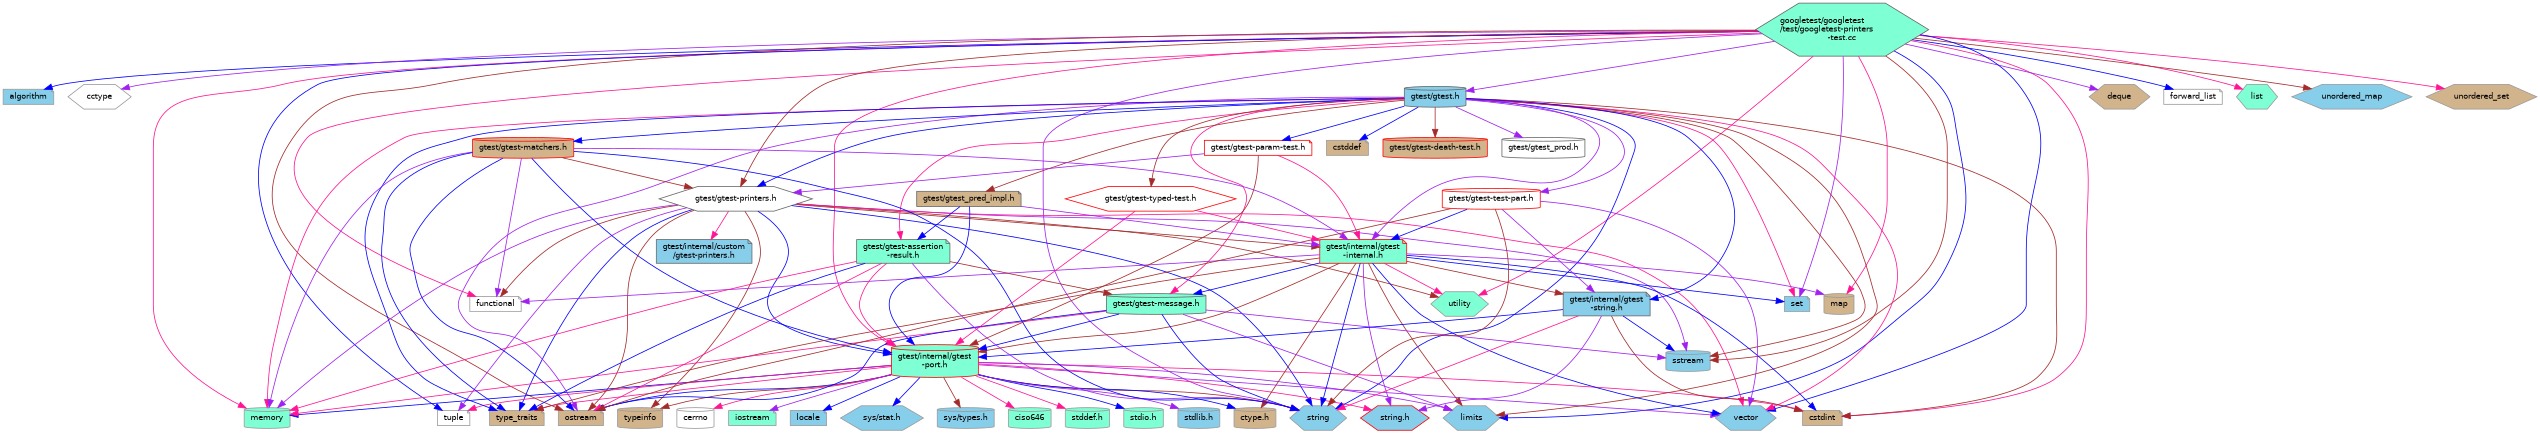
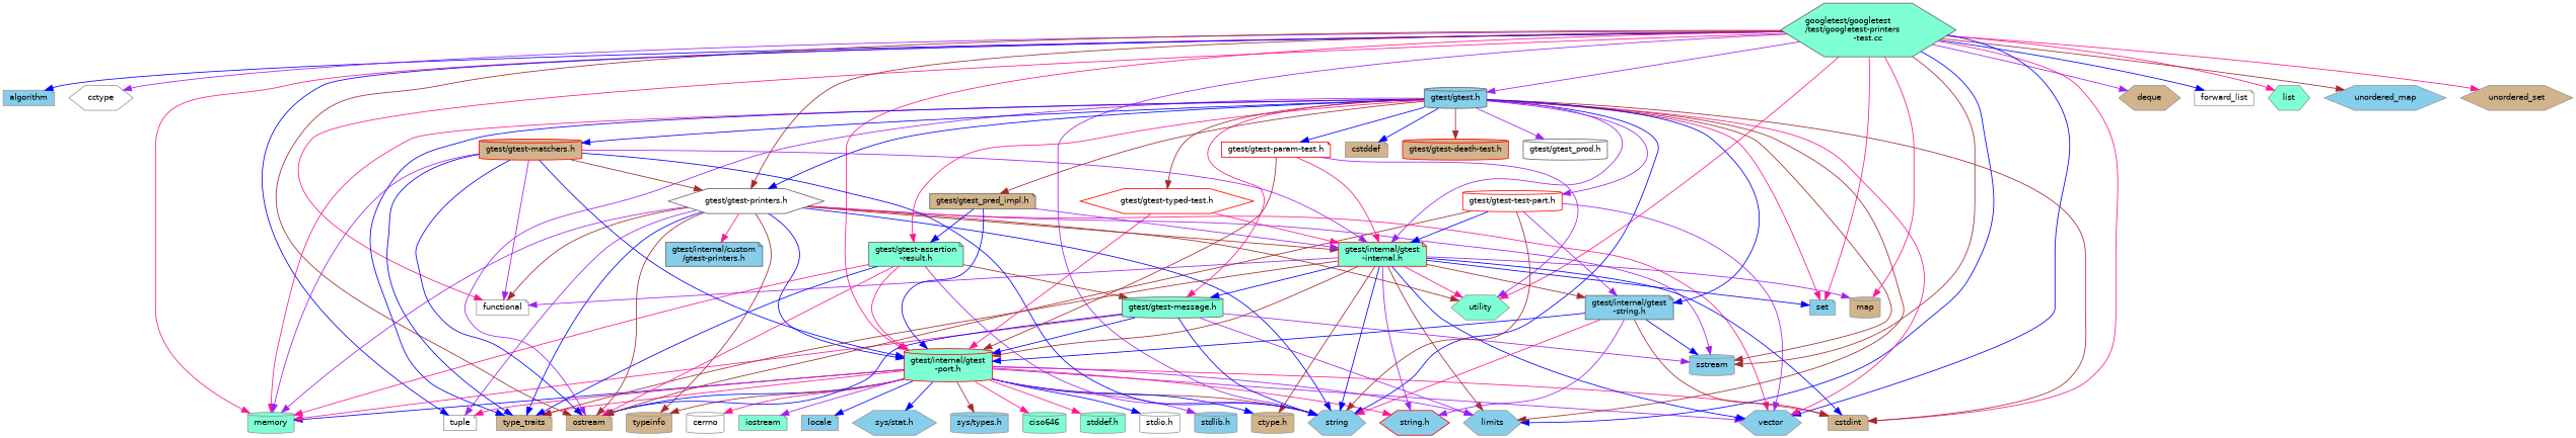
  digraph {
    node [color=grey60 fillcolor=skyblue fontname=Helvetica fontsize=10 shape=cylinder style=filled]
    edge [color=blue fontname=Helvetica fontsize=10 labelfontname=Helvetica labelfontsize=10 style=solid]
    n1 [color=gray40 fillcolor=aquamarine fontcolor=black height=0.2 label="googletest/googletest\l/test/googletest-printers\l-test.cc" shape=hexagon width=0.4]
    n2 [height=0.2 label=algorithm shape=note width=0.4]
    n3 [fillcolor=white height=0.2 label=cctype shape=hexagon width=0.4]
    n4 [fillcolor=tan height=0.2 label=cstdint shape=note width=0.4]
    n5 [fillcolor=tan height=0.2 label=deque shape=hexagon width=0.4]
    n6 [fillcolor=white height=0.2 label=forward_list shape=note width=0.4]
    n7 [fillcolor=white height=0.2 label=functional shape=note width=0.4]
    n8 [height=0.2 label=limits shape=hexagon width=0.4]
    n9 [fillcolor=aquamarine height=0.2 label=list shape=hexagon width=0.4]
    n10 [fillcolor=tan height=0.2 label=map width=0.4]
    n11 [fillcolor=aquamarine height=0.2 label=memory width=0.4]
    n12 [fillcolor=tan height=0.2 label=ostream shape=note width=0.4]
    n13 [height=0.2 label=set shape=note width=0.4]
    n14 [height=0.2 label=sstream width=0.4]
    n15 [height=0.2 label=string shape=hexagon width=0.4]
    n16 [fillcolor=white height=0.2 label=tuple shape=note width=0.4]
    n17 [height=0.2 label=unordered_map shape=hexagon width=0.4]
    n18 [fillcolor=tan height=0.2 label=unordered_set shape=hexagon width=0.4]
    n19 [fillcolor=aquamarine height=0.2 label=utility shape=hexagon width=0.4]
    n20 [height=0.2 label=vector shape=hexagon width=0.4]
    n21 [color=grey40 fillcolor=white height=0.2 label="gtest/gtest-printers.h" shape=hexagon width=0.4]
    n22 [color=red fillcolor=aquamarine height=0.2 label="gtest/internal/gtest\l-port.h" width=0.4]
    n23 [color=grey40 height=0.2 label="gtest/gtest.h" width=0.4]
    n24 [fillcolor=tan height=0.2 label=type_traits shape=note width=0.4]
    n25 [fillcolor=tan height=0.2 label=typeinfo width=0.4]
    n26 [color=red fillcolor=aquamarine height=0.2 label="gtest/internal/gtest\l-internal.h" shape=note width=0.4]
    n27 [color=grey40 height=0.2 label="gtest/internal/custom\l/gtest-printers.h" shape=note width=0.4]
    n28 [fillcolor=tan height=0.2 label="ctype.h" width=0.4]
    n29 [color=red height=0.2 label="string.h" shape=hexagon width=0.4]
    n30 [fillcolor=aquamarine height=0.2 label=ciso646 width=0.4]
    n31 [fillcolor=aquamarine height=0.2 label="stddef.h" width=0.4]
-   n32 [fillcolor=aquamarine height=0.2 label="stdio.h" width=0.4]
+   n32 [fillcolor=white height=0.2 label="stdio.h" width=0.4]
    n33 [height=0.2 label="stdlib.h" width=0.4]
    n34 [fillcolor=white height=0.2 label=cerrno width=0.4]
    n35 [fillcolor=aquamarine height=0.2 label=iostream shape=note width=0.4]
    n36 [height=0.2 label=locale shape=note width=0.4]
    n37 [height=0.2 label="sys/stat.h" shape=hexagon width=0.4]
    n38 [height=0.2 label="sys/types.h" width=0.4]
    n39 [color=grey40 fillcolor=aquamarine height=0.2 label="gtest/gtest-message.h" width=0.4]
    n40 [color=grey40 height=0.2 label="gtest/internal/gtest\l-string.h" shape=note width=0.4]
    n41 [fillcolor=tan height=0.2 label=cstddef shape=note width=0.4]
    n42 [color=grey40 fillcolor=aquamarine height=0.2 label="gtest/gtest-assertion\l-result.h" shape=note width=0.4]
    n43 [color=red fillcolor=tan height=0.2 label="gtest/gtest-death-test.h" width=0.4]
    n44 [color=red fillcolor=tan height=0.2 label="gtest/gtest-matchers.h" width=0.4]
    n45 [color=red fillcolor=white height=0.2 label="gtest/gtest-param-test.h" shape=note width=0.4]
    n46 [color=red fillcolor=white height=0.2 label="gtest/gtest-test-part.h" width=0.4]
    n47 [color=red fillcolor=white height=0.2 label="gtest/gtest-typed-test.h" shape=hexagon width=0.4]
    n48 [color=grey40 fillcolor=tan height=0.2 label="gtest/gtest_pred_impl.h" shape=note width=0.4]
    n49 [color=grey40 fillcolor=white height=0.2 label="gtest/gtest_prod.h" width=0.4]
    n1 -> n2
    n1 -> n3 [color=purple]
    n1 -> n4 [color=deeppink]
    n1 -> n5 [color=purple]
    n1 -> n6
    n1 -> n7 [color=deeppink]
    n1 -> n8
    n1 -> n9 [color=deeppink]
    n1 -> n10 [color=deeppink]
    n1 -> n11 [color=deeppink]
    n1 -> n12 [color=brown]
-   n1 -> n13 [color=purple]
+   n1 -> n13 [color=deeppink]
    n1 -> n14 [color=brown]
    n1 -> n15 [color=purple]
    n1 -> n16
    n1 -> n17 [color=brown]
    n1 -> n18 [color=deeppink]
    n1 -> n19 [color=deeppink]
    n1 -> n20
    n1 -> n21 [color=brown]
    n1 -> n22 [color=deeppink]
    n1 -> n23 [color=purple]
    n21 -> n7 [color=brown]
    n21 -> n11 [color=purple]
    n21 -> n12 [color=brown]
    n21 -> n14 [color=purple]
    n21 -> n15
    n21 -> n16 [color=purple]
    n21 -> n19 [color=brown]
    n21 -> n20 [color=deeppink]
    n21 -> n22
    n21 -> n24
    n21 -> n25 [color=brown]
    n21 -> n26 [color=brown]
    n21 -> n27 [color=deeppink]
    n22 -> n4 [color=deeppink]
    n22 -> n8 [color=purple]
    n22 -> n11
    n22 -> n12
    n22 -> n15 [color=brown]
    n22 -> n16 [color=deeppink]
    n22 -> n20 [color=purple]
    n22 -> n24 [color=deeppink]
    n22 -> n25 [color=brown]
    n22 -> n28
    n22 -> n29 [color=deeppink]
    n22 -> n30 [color=deeppink]
    n22 -> n31 [color=deeppink]
    n22 -> n32
    n22 -> n33 [color=purple]
    n22 -> n34 [color=deeppink]
    n22 -> n35 [color=purple]
    n22 -> n36
    n22 -> n37
    n22 -> n38 [color=brown]
    n23 -> n4 [color=brown]
    n23 -> n8 [color=brown]
    n23 -> n11 [color=deeppink]
    n23 -> n12 [color=purple]
    n23 -> n13 [color=deeppink]
    n23 -> n14 [color=brown]
    n23 -> n15
    n23 -> n20 [color=deeppink]
    n23 -> n21
    n23 -> n24
    n23 -> n26 [color=purple]
    n23 -> n39 [color=deeppink]
    n23 -> n40
    n23 -> n41
    n23 -> n42 [color=deeppink]
    n23 -> n43 [color=brown]
    n23 -> n44
    n23 -> n45
    n23 -> n46 [color=purple]
    n23 -> n47 [color=brown]
    n23 -> n48 [color=brown]
    n23 -> n49 [color=purple]
    n26 -> n4
    n26 -> n7 [color=purple]
    n26 -> n8 [color=brown]
    n26 -> n10 [color=purple]
    n26 -> n13
    n26 -> n15
    n26 -> n19 [color=deeppink]
    n26 -> n20
    n26 -> n22 [color=brown]
    n26 -> n24 [color=brown]
    n26 -> n28 [color=brown]
    n26 -> n29 [color=purple]
    n26 -> n39
    n26 -> n40 [color=brown]
    n39 -> n8 [color=purple]
    n39 -> n11 [color=deeppink]
    n39 -> n12
    n39 -> n14 [color=purple]
    n39 -> n15
    n39 -> n22
    n40 -> n4 [color=brown]
    n40 -> n14
    n40 -> n15 [color=deeppink]
    n40 -> n22
    n40 -> n29 [color=purple]
    n42 -> n11 [color=deeppink]
    n42 -> n12 [color=deeppink]
    n42 -> n15 [color=purple]
    n42 -> n22 [color=deeppink]
    n42 -> n24
    n42 -> n39 [color=brown]
    n44 -> n7 [color=purple]
    n44 -> n11 [color=purple]
    n44 -> n12
    n44 -> n15
    n44 -> n21 [color=brown]
    n44 -> n22
    n44 -> n24
    n44 -> n26 [color=purple]
-   n45 -> n21 [color=purple]
+   n45 -> n19 [color=purple]
    n45 -> n22 [color=brown]
    n45 -> n26 [color=deeppink]
    n46 -> n12 [color=brown]
    n46 -> n15 [color=brown]
    n46 -> n20 [color=purple]
    n46 -> n26
    n46 -> n40 [color=purple]
    n47 -> n22 [color=deeppink]
    n47 -> n26 [color=deeppink]
    n48 -> n22
    n48 -> n26 [color=purple]
    n48 -> n42
  }
